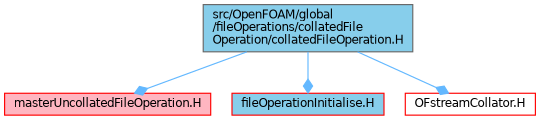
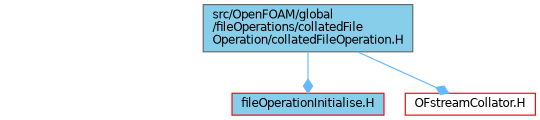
  digraph {
    node [color=red fillcolor=skyblue fontname=Helvetica fontsize=10 shape=box style=filled]
    edge [color=steelblue1 fontname=Helvetica fontsize=10 labelfontname=Helvetica labelfontsize=10 style=solid arrowhead=diamond]
    n1 [color=gray40 fontcolor=black height=0.2 label="src/OpenFOAM/global\l/fileOperations/collatedFile\lOperation/collatedFileOperation.H" width=0.4]
-   n2 [fillcolor=lightpink height=0.2 label="masterUncollatedFileOperation.H" width=0.4]
    n3 [height=0.2 label="fileOperationInitialise.H" width=0.4]
    n4 [fillcolor=white height=0.2 label="OFstreamCollator.H" width=0.4]
-   n1 -> n2
    n1 -> n3
    n1 -> n4
  }
